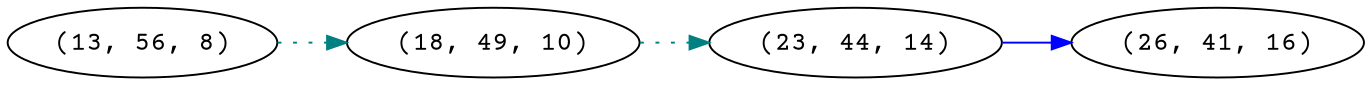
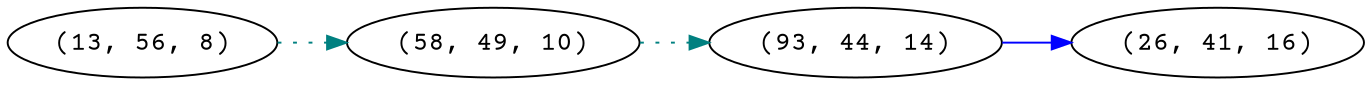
  digraph {
    fontname="Courier Prime"
    rankdir=LR
    node [fontname="Courier Prime"]
    edge [color=teal fontname="Courier Prime" style=dotted]
    n1 [label="(13, 56, 8)"]
-   "(18, 49, 10)"
-   "(23, 44, 14)"
+   "(18, 49, 10)" [label="(58, 49, 10)"]
+   "(23, 44, 14)" [label="(93, 44, 14)"]
    "(26, 41, 16)"
    n1 -> "(18, 49, 10)"
    "(18, 49, 10)" -> "(23, 44, 14)"
    "(23, 44, 14)" -> "(26, 41, 16)" [color=blue style=solid]
  }
